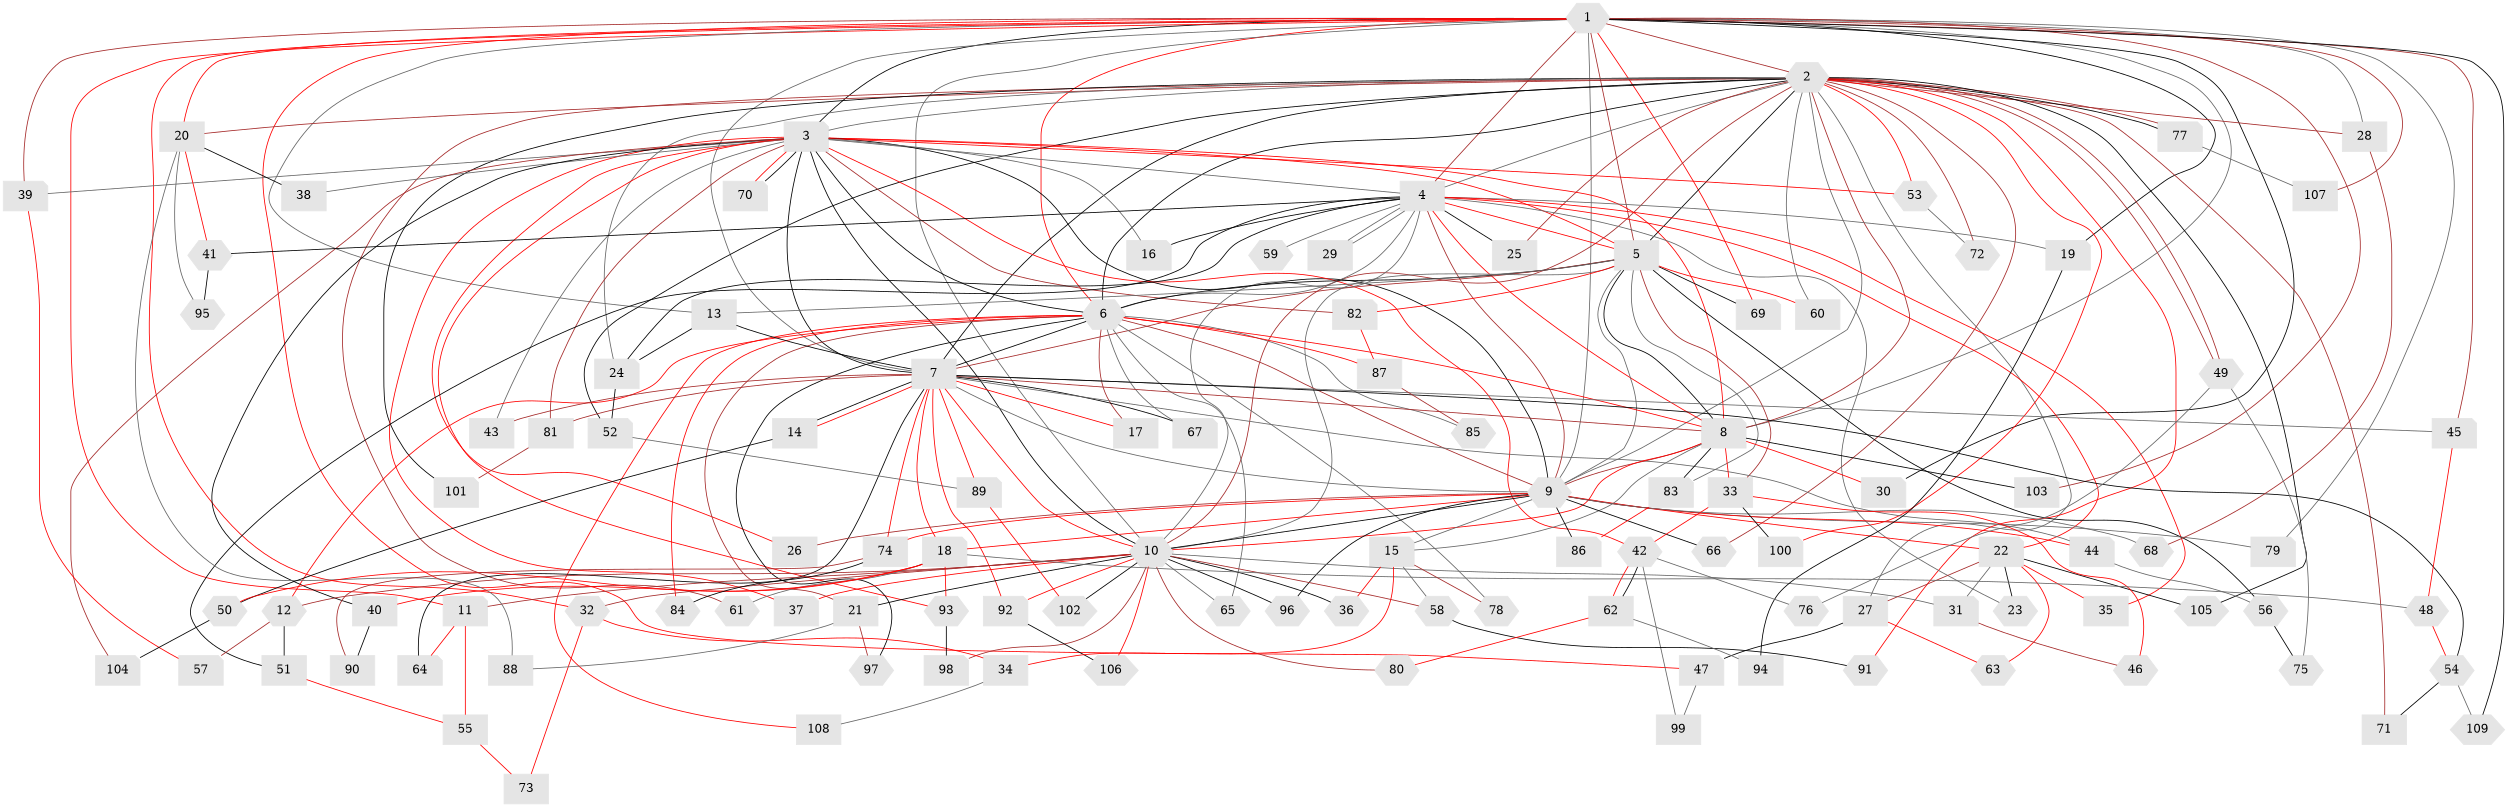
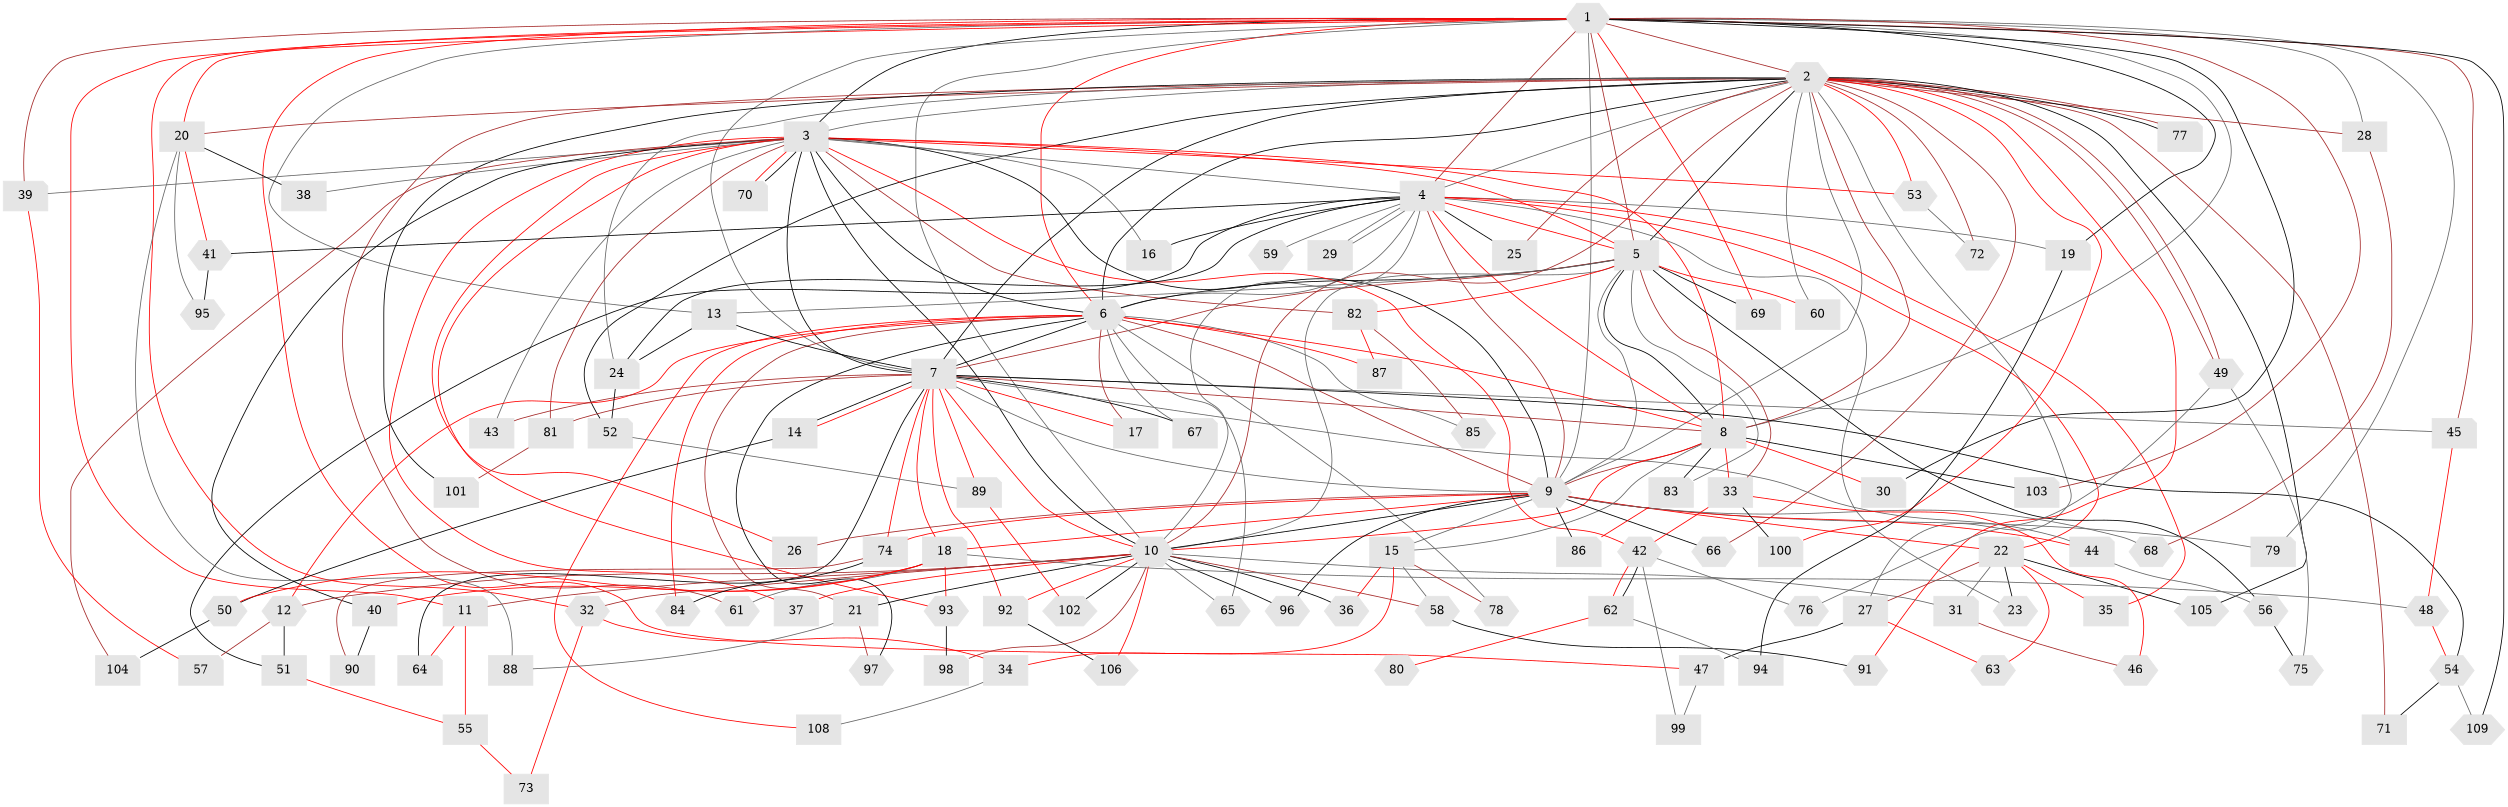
  graph {
    fontname="DejaVu Serif"
    node [color=gray90 fontname="DejaVu Serif" shape=hexagon style=filled]
    edge [color=red fontname="DejaVu Serif"]
    1
    2
    3 [shape=note]
    4 [shape=box]
    5 [shape=box]
    6
    7 [shape=box]
    8 [shape=note]
    9
    10
    11 [shape=note]
    13 [shape=box]
    19 [shape=note]
    20 [shape=box]
    28 [shape=box]
    30 [shape=note]
    32
    39 [shape=note]
    45 [shape=note]
    47 [shape=note]
    69 [shape=note]
    79 [shape=note]
    103 [shape=note]
-   107 [shape=box]
    109
    25 [shape=box]
    27 [shape=box]
    49
    52 [shape=note]
    53
    60 [shape=box]
    61
    66
    71 [shape=box]
    72
    77 [shape=note]
    91
    100 [shape=note]
    101 [shape=note]
    105
    24 [shape=note]
    16 [shape=note]
    26 [shape=box]
    37 [shape=note]
    38 [shape=box]
    40 [shape=box]
    42
    43 [shape=box]
    70 [shape=note]
    81 [shape=box]
    82 [shape=note]
    93
    104 [shape=note]
    59
    22 [shape=note]
    23
    29 [shape=box]
    35 [shape=box]
    41
    51 [shape=box]
    33 [shape=box]
    56
    83 [shape=note]
    12
    17 [shape=box]
    21 [shape=box]
    65
    67 [shape=note]
    78
    84
    85
    87 [shape=box]
    97
    108 [shape=box]
    14 [shape=box]
    18 [shape=note]
    44 [shape=note]
    54
    64 [shape=note]
    74 [shape=box]
    89 [shape=note]
    92 [shape=note]
    15 [shape=note]
    68
    86 [shape=note]
    96
    31 [shape=note]
    36
    58
    80
    98 [shape=note]
    102
    106
    55 [shape=box]
    94 [shape=box]
    88 [shape=box]
    95
    34 [shape=box]
    73 [shape=box]
    57 [shape=note]
    48
    99 [shape=box]
    63
    76
    75
    90 [shape=box]
    62 [shape=box]
    46
    50
    1 -- 2 [color=brown]
    1 -- 3 [color=black]
    1 -- 4 [color=brown]
    1 -- 5 [color=brown]
    1 -- 6
    1 -- 7 [color=gray40]
    1 -- 8 [color=gray40]
    1 -- 9 [color=gray40]
    1 -- 10 [color=gray40]
    1 -- 11
    1 -- 13 [color=gray40]
    1 -- 19 [color=black]
    1 -- 20
    1 -- 28 [color=gray40]
    1 -- 30 [color=black]
    1 -- 32
    1 -- 39 [color=brown]
    1 -- 45 [color=brown]
    1 -- 47
    1 -- 69
    1 -- 79 [color=gray40]
    1 -- 103 [color=brown]
-   1 -- 107 [color=brown]
    1 -- 109 [color=black]
    2 -- 3 [color=gray40]
    2 -- 4 [color=gray40]
    2 -- 5 [color=black]
    2 -- 6 [color=black]
    2 -- 7 [color=black]
    2 -- 8 [color=brown]
    2 -- 9 [color=gray40]
    2 -- 10 [color=brown]
    2 -- 20 [color=brown]
    2 -- 28 [color=brown]
    2 -- 25 [color=brown]
    2 -- 27 [color=gray40]
    2 -- 49 [color=brown]
    2 -- 49 [color=brown]
    2 -- 52 [color=black]
    2 -- 53
    2 -- 60 [color=gray40]
    2 -- 61 [color=brown]
    2 -- 66 [color=brown]
    2 -- 71 [color=brown]
    2 -- 72 [color=brown]
    2 -- 77 [color=black]
    2 -- 77 [color=brown]
    2 -- 91
    2 -- 100
    2 -- 101 [color=black]
    2 -- 105 [color=black]
    2 -- 24 [color=gray40]
    3 -- 4 [color=gray40]
    3 -- 5
    3 -- 6 [color=black]
    3 -- 7 [color=black]
    3 -- 8
    3 -- 9 [color=black]
    3 -- 10 [color=black]
    3 -- 39 [color=gray40]
    3 -- 53
    3 -- 16 [color=gray40]
    3 -- 26
    3 -- 37
    3 -- 38 [color=gray40]
    3 -- 40 [color=black]
    3 -- 42
    3 -- 43 [color=gray40]
    3 -- 70
    3 -- 70 [color=black]
    3 -- 81 [color=brown]
    3 -- 82 [color=brown]
    3 -- 93
    3 -- 104 [color=brown]
    4 -- 5
    4 -- 6 [color=gray40]
    4 -- 8
    4 -- 9 [color=brown]
    4 -- 10 [color=gray40]
    4 -- 19 [color=gray40]
    4 -- 25 [color=black]
    4 -- 24 [color=black]
    4 -- 16 [color=black]
    4 -- 59 [color=gray40]
    4 -- 22
    4 -- 23 [color=gray40]
    4 -- 29 [color=gray40]
    4 -- 29 [color=gray40]
    4 -- 35
    4 -- 41 [color=black]
    4 -- 51 [color=black]
    5 -- 6 [color=black]
    5 -- 7 [color=brown]
    5 -- 8 [color=black]
    5 -- 9 [color=gray40]
    5 -- 10 [color=gray40]
    5 -- 13 [color=gray40]
    5 -- 69 [color=black]
    5 -- 60
    5 -- 82
    5 -- 33 [color=brown]
    5 -- 56 [color=black]
    5 -- 83 [color=gray40]
    6 -- 7 [color=black]
    6 -- 8
    6 -- 9 [color=brown]
    6 -- 12
    6 -- 17 [color=brown]
    6 -- 21 [color=brown]
    6 -- 65 [color=gray40]
    6 -- 67 [color=gray40]
    6 -- 78 [color=gray40]
    6 -- 84
    6 -- 85 [color=gray40]
    6 -- 87
    6 -- 97 [color=black]
    6 -- 108
    7 -- 8 [color=brown]
    7 -- 9 [color=gray40]
    7 -- 10
    7 -- 45 [color=gray40]
    7 -- 43 [color=brown]
    7 -- 81 [color=brown]
    7 -- 17
    7 -- 67 [color=black]
    7 -- 14 [color=black]
    7 -- 14
    7 -- 18
    7 -- 44 [color=gray40]
    7 -- 54 [color=black]
    7 -- 64 [color=black]
    7 -- 74
    7 -- 89
    7 -- 92
    8 -- 9 [color=brown]
    8 -- 10
    8 -- 30
    8 -- 103 [color=black]
    8 -- 33
    8 -- 83 [color=black]
    8 -- 15 [color=gray40]
    9 -- 10 [color=black]
    9 -- 79 [color=gray40]
    9 -- 66 [color=black]
    9 -- 26 [color=brown]
    9 -- 22
    9 -- 18
    9 -- 44
    9 -- 74
    9 -- 15 [color=gray40]
    9 -- 68 [color=gray40]
    9 -- 86 [color=black]
    9 -- 96 [color=black]
    10 -- 11 [color=brown]
    10 -- 32 [color=brown]
    10 -- 37
    10 -- 12 [color=brown]
    10 -- 21 [color=black]
    10 -- 65 [color=gray40]
    10 -- 92
    10 -- 96 [color=black]
    10 -- 31 [color=gray40]
    10 -- 36 [color=black]
    10 -- 58 [color=brown]
-   10 -- 80 [color=brown]
    10 -- 98 [color=brown]
    10 -- 102 [color=black]
    10 -- 106
    11 -- 64
    11 -- 55
    13 -- 7 [color=black]
    13 -- 24 [color=black]
    19 -- 94 [color=black]
    20 -- 38 [color=black]
    20 -- 41
    20 -- 88 [color=gray40]
    20 -- 95 [color=gray40]
    28 -- 68 [color=brown]
    32 -- 34
    32 -- 73
    39 -- 57
    45 -- 48
    47 -- 99 [color=gray40]
    27 -- 47 [color=black]
    27 -- 63
    49 -- 76 [color=gray40]
    49 -- 75 [color=gray40]
    52 -- 89 [color=gray40]
    53 -- 72 [color=gray40]
-   77 -- 107 [color=gray40]
    24 -- 52 [color=black]
    40 -- 90 [color=black]
    42 -- 99 [color=gray40]
    42 -- 76 [color=gray40]
    42 -- 62
    42 -- 62 [color=black]
    81 -- 101 [color=brown]
-   87 -- 85 [color=brown]
+   82 -- 85 [color=brown]
    82 -- 87
    93 -- 98 [color=black]
    22 -- 27 [color=brown]
    22 -- 105 [color=black]
    22 -- 23 [color=black]
    22 -- 35
    22 -- 31 [color=gray40]
    22 -- 63
    41 -- 95 [color=black]
    51 -- 55
    33 -- 100 [color=black]
    33 -- 42
    33 -- 46
    56 -- 75 [color=black]
    83 -- 86
    12 -- 51 [color=black]
    12 -- 57 [color=brown]
    21 -- 97 [color=brown]
    21 -- 88 [color=gray40]
    14 -- 50 [color=black]
    18 -- 61 [color=gray40]
    18 -- 40
    18 -- 93
    18 -- 48 [color=gray40]
    18 -- 50
    44 -- 56 [color=gray40]
    54 -- 109 [color=gray40]
    54 -- 71 [color=black]
    74 -- 84 [color=black]
    74 -- 90 [color=brown]
    89 -- 102
    92 -- 106 [color=black]
    15 -- 78 [color=brown]
    15 -- 36
    15 -- 58 [color=gray40]
    15 -- 34
    31 -- 46 [color=brown]
    58 -- 91 [color=black]
    55 -- 73
    34 -- 108 [color=gray40]
    48 -- 54
    62 -- 80
    62 -- 94 [color=gray40]
    50 -- 104 [color=black]
  }
